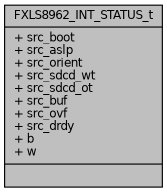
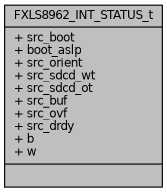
  digraph {
-   n1 [color=black fillcolor=grey75 fontcolor=black fontname=Helvetica fontsize=10 height=0.2 label="{FXLS8962_INT_STATUS_t\n|+ src_boot\l+ src_aslp\l+ src_orient\l+ src_sdcd_wt\l+ src_sdcd_ot\l+ src_buf\l+ src_ovf\l+ src_drdy\l+ b\l+ w\l|}" shape=record style=filled width=0.4]
+   n1 [color=black fillcolor=grey75 fontcolor=black fontname=Helvetica fontsize=10 height=0.2 label="{FXLS8962_INT_STATUS_t\n|+ src_boot\l+ boot_aslp\l+ src_orient\l+ src_sdcd_wt\l+ src_sdcd_ot\l+ src_buf\l+ src_ovf\l+ src_drdy\l+ b\l+ w\l|}" shape=record style=filled width=0.4]
  }
